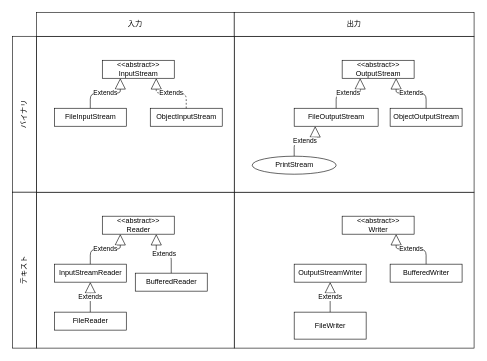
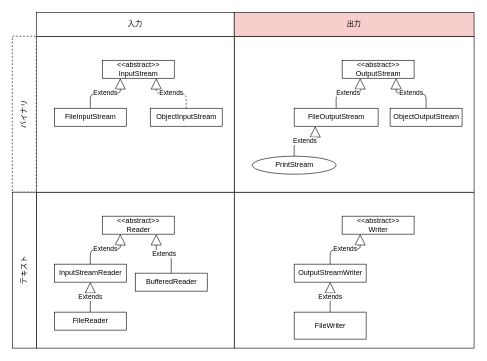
  <mxCell id="0" />
  <mxCell id="1" parent="0" />
  <mxCell id="2" value="" style="rounded=0;whiteSpace=wrap;html=1;" parent="1" vertex="1"><mxGeometry x="390" y="320" width="400" height="260" as="geometry" /></mxCell>
  <mxCell id="3" value="" style="rounded=0;whiteSpace=wrap;html=1;" parent="1" vertex="1"><mxGeometry x="60" y="320" width="330" height="260" as="geometry" /></mxCell>
  <mxCell id="4" value="" style="rounded=0;whiteSpace=wrap;html=1;" parent="1" vertex="1"><mxGeometry x="390" y="60" width="400" height="260" as="geometry" /></mxCell>
  <mxCell id="5" value="" style="rounded=0;whiteSpace=wrap;html=1;" parent="1" vertex="1"><mxGeometry x="60" y="60" width="330" height="260" as="geometry" /></mxCell>
  <mxCell id="6" value="&amp;lt;&amp;lt;abstract&amp;gt;&amp;gt;&lt;br&gt;InputStream" style="html=1;" parent="1" vertex="1"><mxGeometry x="170" y="100" width="120" height="30" as="geometry" /></mxCell>
  <mxCell id="7" value="FileInputStream" style="html=1;" parent="1" vertex="1"><mxGeometry x="90" y="180" width="120" height="30" as="geometry" /></mxCell>
  <mxCell id="8" value="ObjectInputStream" style="html=1;" parent="1" vertex="1"><mxGeometry x="250" y="180" width="120" height="30" as="geometry" /></mxCell>
  <mxCell id="9" value="Extends" style="endArrow=block;endSize=16;endFill=0;html=1;entryX=0.75;entryY=1;entryDx=0;entryDy=0;edgeStyle=orthogonalEdgeStyle;dashed=1;" parent="1" source="8" target="6" edge="1"><mxGeometry width="160" relative="1" as="geometry"><mxPoint x="160" y="360" as="sourcePoint" /><mxPoint x="320" y="360" as="targetPoint" /></mxGeometry></mxCell>
  <mxCell id="10" value="Extends" style="endArrow=block;endSize=16;endFill=0;html=1;entryX=0.25;entryY=1;entryDx=0;entryDy=0;exitX=0.5;exitY=0;exitDx=0;exitDy=0;edgeStyle=orthogonalEdgeStyle;" parent="1" source="7" target="6" edge="1"><mxGeometry width="160" relative="1" as="geometry"><mxPoint x="80" y="130" as="sourcePoint" /><mxPoint x="240" y="130" as="targetPoint" /></mxGeometry></mxCell>
  <mxCell id="11" value="&amp;lt;&amp;lt;abstract&amp;gt;&amp;gt;&lt;br&gt;Reader" style="html=1;" parent="1" vertex="1"><mxGeometry x="170" y="360" width="120" height="30" as="geometry" /></mxCell>
  <mxCell id="12" value="InputStreamReader" style="html=1;" parent="1" vertex="1"><mxGeometry x="90" y="440" width="120" height="30" as="geometry" /></mxCell>
  <mxCell id="13" value="BufferedReader" style="html=1;" parent="1" vertex="1"><mxGeometry x="225" y="455" width="120" height="30" as="geometry" /></mxCell>
  <mxCell id="14" value="Extends" style="endArrow=block;endSize=16;endFill=0;html=1;edgeStyle=orthogonalEdgeStyle;entryX=0.75;entryY=1;entryDx=0;entryDy=0;" parent="1" source="13" target="11" edge="1"><mxGeometry width="160" relative="1" as="geometry"><mxPoint x="160" y="620" as="sourcePoint" /><mxPoint x="320" y="620" as="targetPoint" /></mxGeometry></mxCell>
  <mxCell id="15" value="Extends" style="endArrow=block;endSize=16;endFill=0;html=1;entryX=0.25;entryY=1;entryDx=0;entryDy=0;exitX=0.5;exitY=0;exitDx=0;exitDy=0;edgeStyle=orthogonalEdgeStyle;" parent="1" source="12" target="11" edge="1"><mxGeometry width="160" relative="1" as="geometry"><mxPoint x="80" y="390" as="sourcePoint" /><mxPoint x="240" y="390" as="targetPoint" /></mxGeometry></mxCell>
  <mxCell id="16" value="FileReader" style="html=1;" parent="1" vertex="1"><mxGeometry x="90" y="520" width="120" height="30" as="geometry" /></mxCell>
  <mxCell id="17" value="Extends" style="endArrow=block;endSize=16;endFill=0;html=1;exitX=0.5;exitY=0;exitDx=0;exitDy=0;entryX=0.5;entryY=1;entryDx=0;entryDy=0;" parent="1" source="16" target="12" edge="1"><mxGeometry width="160" relative="1" as="geometry"><mxPoint x="330" y="470" as="sourcePoint" /><mxPoint x="330" y="380" as="targetPoint" /></mxGeometry></mxCell>
  <mxCell id="18" value="&amp;lt;&amp;lt;abstract&amp;gt;&amp;gt;&lt;br&gt;OutputStream" style="html=1;" parent="1" vertex="1"><mxGeometry x="570" y="100" width="120" height="30" as="geometry" /></mxCell>
  <mxCell id="19" value="FileOutputStream" style="html=1;" parent="1" vertex="1"><mxGeometry x="490" y="180" width="140" height="30" as="geometry" /></mxCell>
  <mxCell id="20" value="ObjectOutputStream" style="html=1;" parent="1" vertex="1"><mxGeometry x="650" y="180" width="120" height="30" as="geometry" /></mxCell>
  <mxCell id="21" value="Extends" style="endArrow=block;endSize=16;endFill=0;html=1;entryX=0.75;entryY=1;entryDx=0;entryDy=0;edgeStyle=orthogonalEdgeStyle;" parent="1" source="20" target="18" edge="1"><mxGeometry width="160" relative="1" as="geometry"><mxPoint x="560" y="360" as="sourcePoint" /><mxPoint x="720" y="360" as="targetPoint" /></mxGeometry></mxCell>
  <mxCell id="22" value="Extends" style="endArrow=block;endSize=16;endFill=0;html=1;entryX=0.25;entryY=1;entryDx=0;entryDy=0;exitX=0.5;exitY=0;exitDx=0;exitDy=0;edgeStyle=orthogonalEdgeStyle;" parent="1" source="19" target="18" edge="1"><mxGeometry width="160" relative="1" as="geometry"><mxPoint x="480" y="130" as="sourcePoint" /><mxPoint x="640" y="130" as="targetPoint" /></mxGeometry></mxCell>
  <mxCell id="23" value="&amp;lt;&amp;lt;abstract&amp;gt;&amp;gt;&lt;br&gt;Writer" style="html=1;" parent="1" vertex="1"><mxGeometry x="570" y="360" width="120" height="30" as="geometry" /></mxCell>
  <mxCell id="24" value="OutputStreamWriter" style="html=1;" parent="1" vertex="1"><mxGeometry x="490" y="440" width="120" height="30" as="geometry" /></mxCell>
- <mxCell id="25" value="BufferedWriter" style="html=1;" parent="1" vertex="1"><mxGeometry x="650" y="440" width="120" height="30" as="geometry" /></mxCell>
- <mxCell id="26" value="Extends" style="endArrow=block;endSize=16;endFill=0;html=1;edgeStyle=orthogonalEdgeStyle;entryX=0.75;entryY=1;entryDx=0;entryDy=0;" parent="1" source="25" target="23" edge="1"><mxGeometry width="160" relative="1" as="geometry"><mxPoint x="560" y="620" as="sourcePoint" /><mxPoint x="720" y="620" as="targetPoint" /></mxGeometry></mxCell>
+ <mxCell id="27" value="Extends" style="endArrow=block;endSize=16;endFill=0;html=1;entryX=0.25;entryY=1;entryDx=0;entryDy=0;exitX=0.5;exitY=0;exitDx=0;exitDy=0;edgeStyle=orthogonalEdgeStyle;" parent="1" source="24" target="23" edge="1"><mxGeometry width="160" relative="1" as="geometry"><mxPoint x="480" y="390" as="sourcePoint" /><mxPoint x="640" y="390" as="targetPoint" /></mxGeometry></mxCell>
  <mxCell id="28" value="FileWriter" style="html=1;" parent="1" vertex="1"><mxGeometry x="490" y="520" width="120" height="45" as="geometry" /></mxCell>
  <mxCell id="29" value="Extends" style="endArrow=block;endSize=16;endFill=0;html=1;exitX=0.5;exitY=0;exitDx=0;exitDy=0;entryX=0.5;entryY=1;entryDx=0;entryDy=0;" parent="1" source="28" target="24" edge="1"><mxGeometry width="160" relative="1" as="geometry"><mxPoint x="730" y="470" as="sourcePoint" /><mxPoint x="730" y="380" as="targetPoint" /></mxGeometry></mxCell>
  <mxCell id="30" value="PrintStream" style="ellipse;html=1;" parent="1" vertex="1"><mxGeometry x="420" y="260" width="140" height="30" as="geometry" /></mxCell>
  <mxCell id="31" value="Extends" style="endArrow=block;endSize=16;endFill=0;html=1;entryX=0.25;entryY=1;entryDx=0;entryDy=0;exitX=0.5;exitY=0;exitDx=0;exitDy=0;edgeStyle=orthogonalEdgeStyle;" parent="1" source="30" target="19" edge="1"><mxGeometry width="160" relative="1" as="geometry"><mxPoint x="480" y="310" as="sourcePoint" /><mxPoint x="520" y="220" as="targetPoint" /></mxGeometry></mxCell>
  <mxCell id="32" value="入力" style="rounded=0;whiteSpace=wrap;html=1;" parent="1" vertex="1"><mxGeometry x="60" y="20" width="330" height="40" as="geometry" /></mxCell>
- <mxCell id="33" value="出力" style="rounded=0;whiteSpace=wrap;html=1;" parent="1" vertex="1"><mxGeometry x="390" y="20" width="400" height="40" as="geometry" /></mxCell>
- <mxCell id="34" value="バイナリ" style="rounded=0;whiteSpace=wrap;html=1;horizontal=0;" parent="1" vertex="1"><mxGeometry x="20" y="60" width="40" height="260" as="geometry" /></mxCell>
+ <mxCell id="33" value="出力" style="rounded=0;whiteSpace=wrap;html=1;fillColor=#f8cecc;" parent="1" vertex="1"><mxGeometry x="390" y="20" width="400" height="40" as="geometry" /></mxCell>
+ <mxCell id="34" value="バイナリ" style="rounded=0;whiteSpace=wrap;html=1;horizontal=0;dashed=1;" parent="1" vertex="1"><mxGeometry x="20" y="60" width="40" height="260" as="geometry" /></mxCell>
  <mxCell id="35" value="テキスト" style="rounded=0;whiteSpace=wrap;html=1;horizontal=0;" parent="1" vertex="1"><mxGeometry x="20" y="320" width="40" height="260" as="geometry" /></mxCell>
